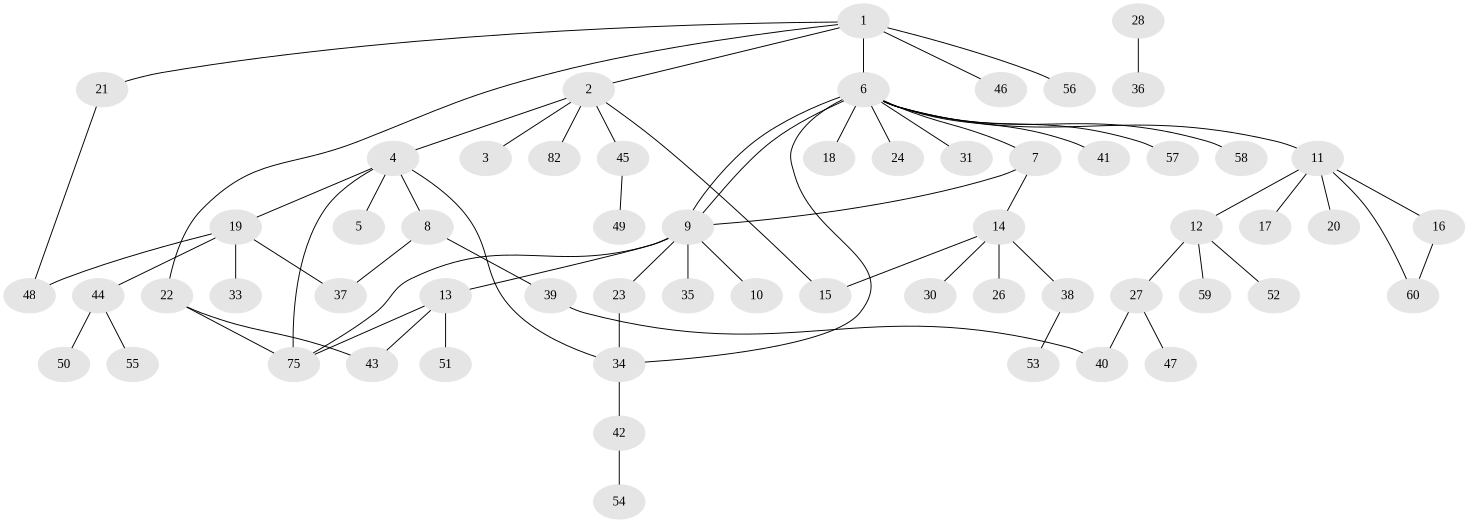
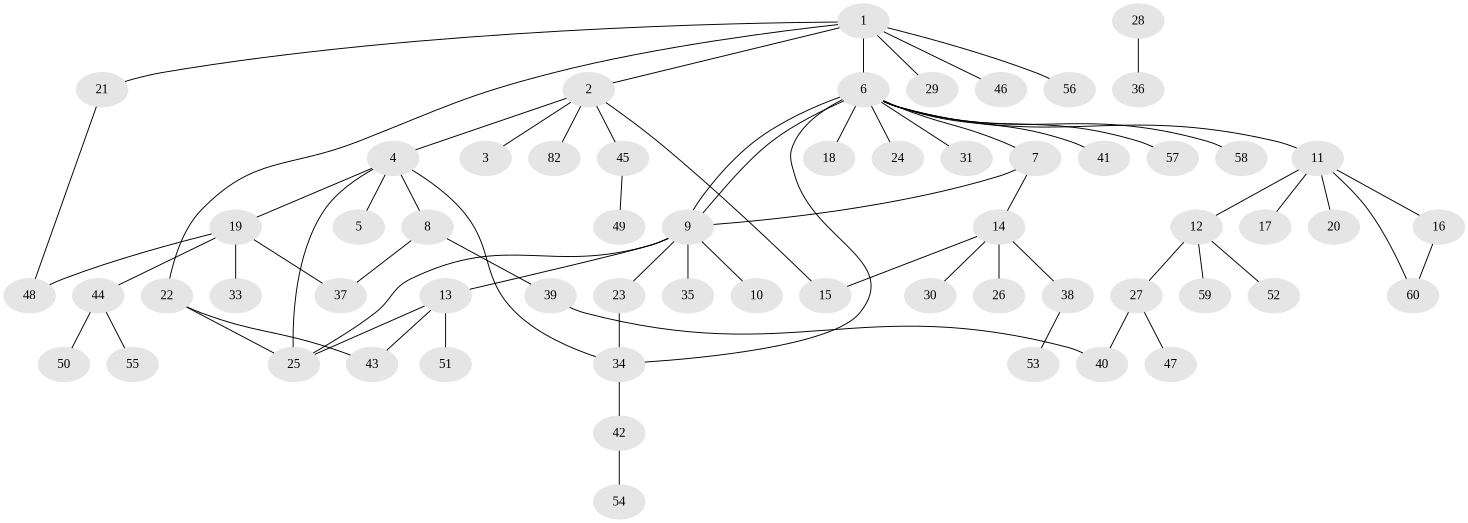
  graph {
    fontname="Liberation Serif"
    node [color=gray90 fontname="Liberation Serif" style=filled]
    edge [fontname="Liberation Serif"]
    1
    2
    6
    21
    22
+   29
    46
    56
    3
    4
    15
    n12 [label=82]
    45
    34
    7
    9
    11
    18
    24
    31
    41
    57
    58
    48
-   25 [label=75]
+   25
    43
    5
    8
    19
    49
    37
    39
    33
    44
    42
    14
    10
    13
    23
    35
    12
    16
    17
    20
    60
    26
    30
    38
    40
    51
    28
    36
    27
    52
    59
    47
    53
    50
    55
    54
    1 -- 2
    1 -- 6
    1 -- 21
    1 -- 22
+   1 -- 29
    1 -- 46
    1 -- 56
    2 -- 3
    2 -- 4
    2 -- 15
    2 -- n12
    2 -- 45
    6 -- 34
    6 -- 7
    6 -- 9
    6 -- 9
    6 -- 11
    6 -- 18
    6 -- 24
    6 -- 31
    6 -- 41
    6 -- 57
    6 -- 58
    21 -- 48
    22 -- 25
    22 -- 43
    4 -- 34
    4 -- 25
    4 -- 5
    4 -- 8
    4 -- 19
    45 -- 49
    34 -- 42
    7 -- 9
    7 -- 14
    9 -- 25
    9 -- 10
    9 -- 13
    9 -- 23
    9 -- 35
    11 -- 12
    11 -- 16
    11 -- 17
    11 -- 20
    11 -- 60
    8 -- 37
    8 -- 39
    19 -- 48
    19 -- 37
    19 -- 33
    19 -- 44
    39 -- 40
    44 -- 50
    44 -- 55
    42 -- 54
    14 -- 15
    14 -- 26
    14 -- 30
    14 -- 38
    13 -- 25
    13 -- 43
    13 -- 51
    23 -- 34
    12 -- 27
    12 -- 52
    12 -- 59
    16 -- 60
    38 -- 53
    28 -- 36
    27 -- 40
    27 -- 47
  }
